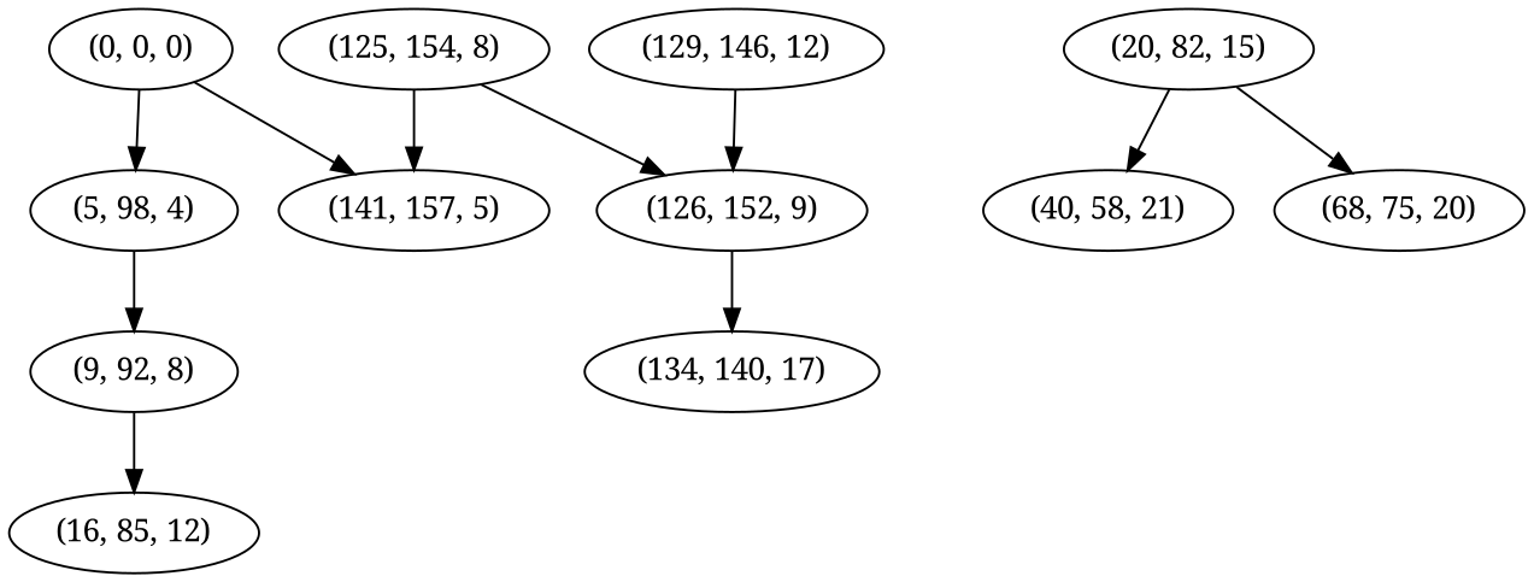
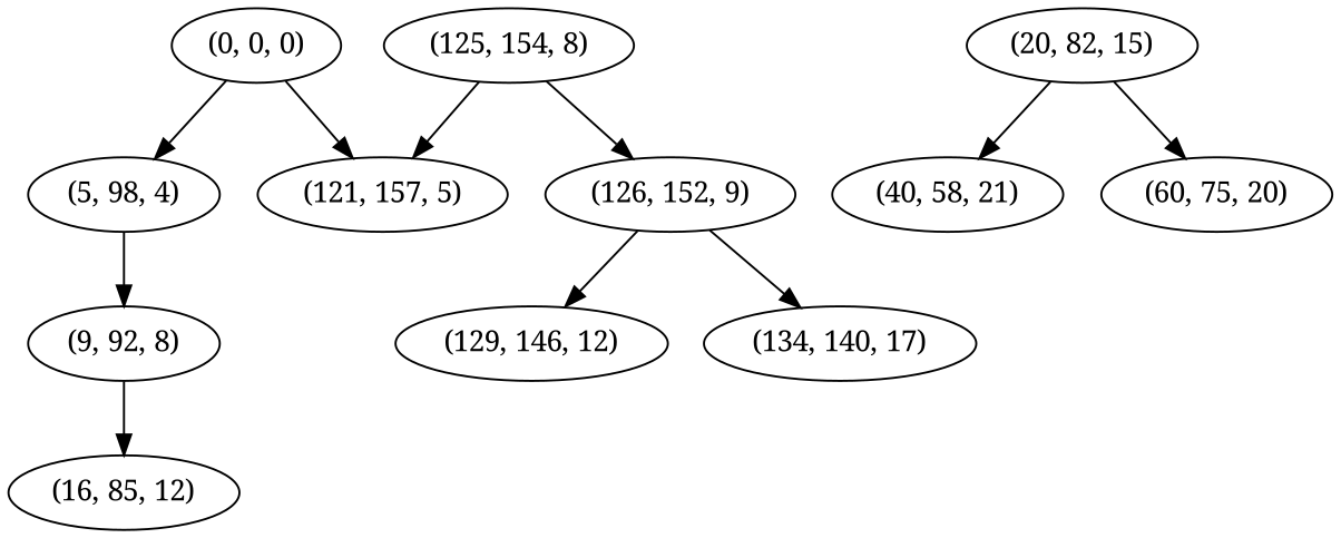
  digraph {
    fontname="Noto Serif"
    node [fontname="Noto Serif"]
    edge [fontname="Noto Serif"]
    "(0, 0, 0)"
    "(5, 98, 4)"
-   "(121, 157, 5)" [label="(141, 157, 5)"]
+   "(121, 157, 5)"
    "(9, 92, 8)"
    "(16, 85, 12)"
    "(20, 82, 15)"
    "(40, 58, 21)"
-   "(68, 75, 20)"
+   "(68, 75, 20)" [label="(60, 75, 20)"]
    "(125, 154, 8)"
    "(126, 152, 9)"
    "(129, 146, 12)"
    "(134, 140, 17)"
    "(0, 0, 0)" -> "(5, 98, 4)"
    "(0, 0, 0)" -> "(121, 157, 5)"
    "(5, 98, 4)" -> "(9, 92, 8)"
    "(9, 92, 8)" -> "(16, 85, 12)"
    "(20, 82, 15)" -> "(40, 58, 21)"
    "(20, 82, 15)" -> "(68, 75, 20)"
    "(125, 154, 8)" -> "(121, 157, 5)"
    "(125, 154, 8)" -> "(126, 152, 9)"
-   "(129, 146, 12)" -> "(126, 152, 9)"
+   "(126, 152, 9)" -> "(129, 146, 12)"
    "(126, 152, 9)" -> "(134, 140, 17)"
  }
